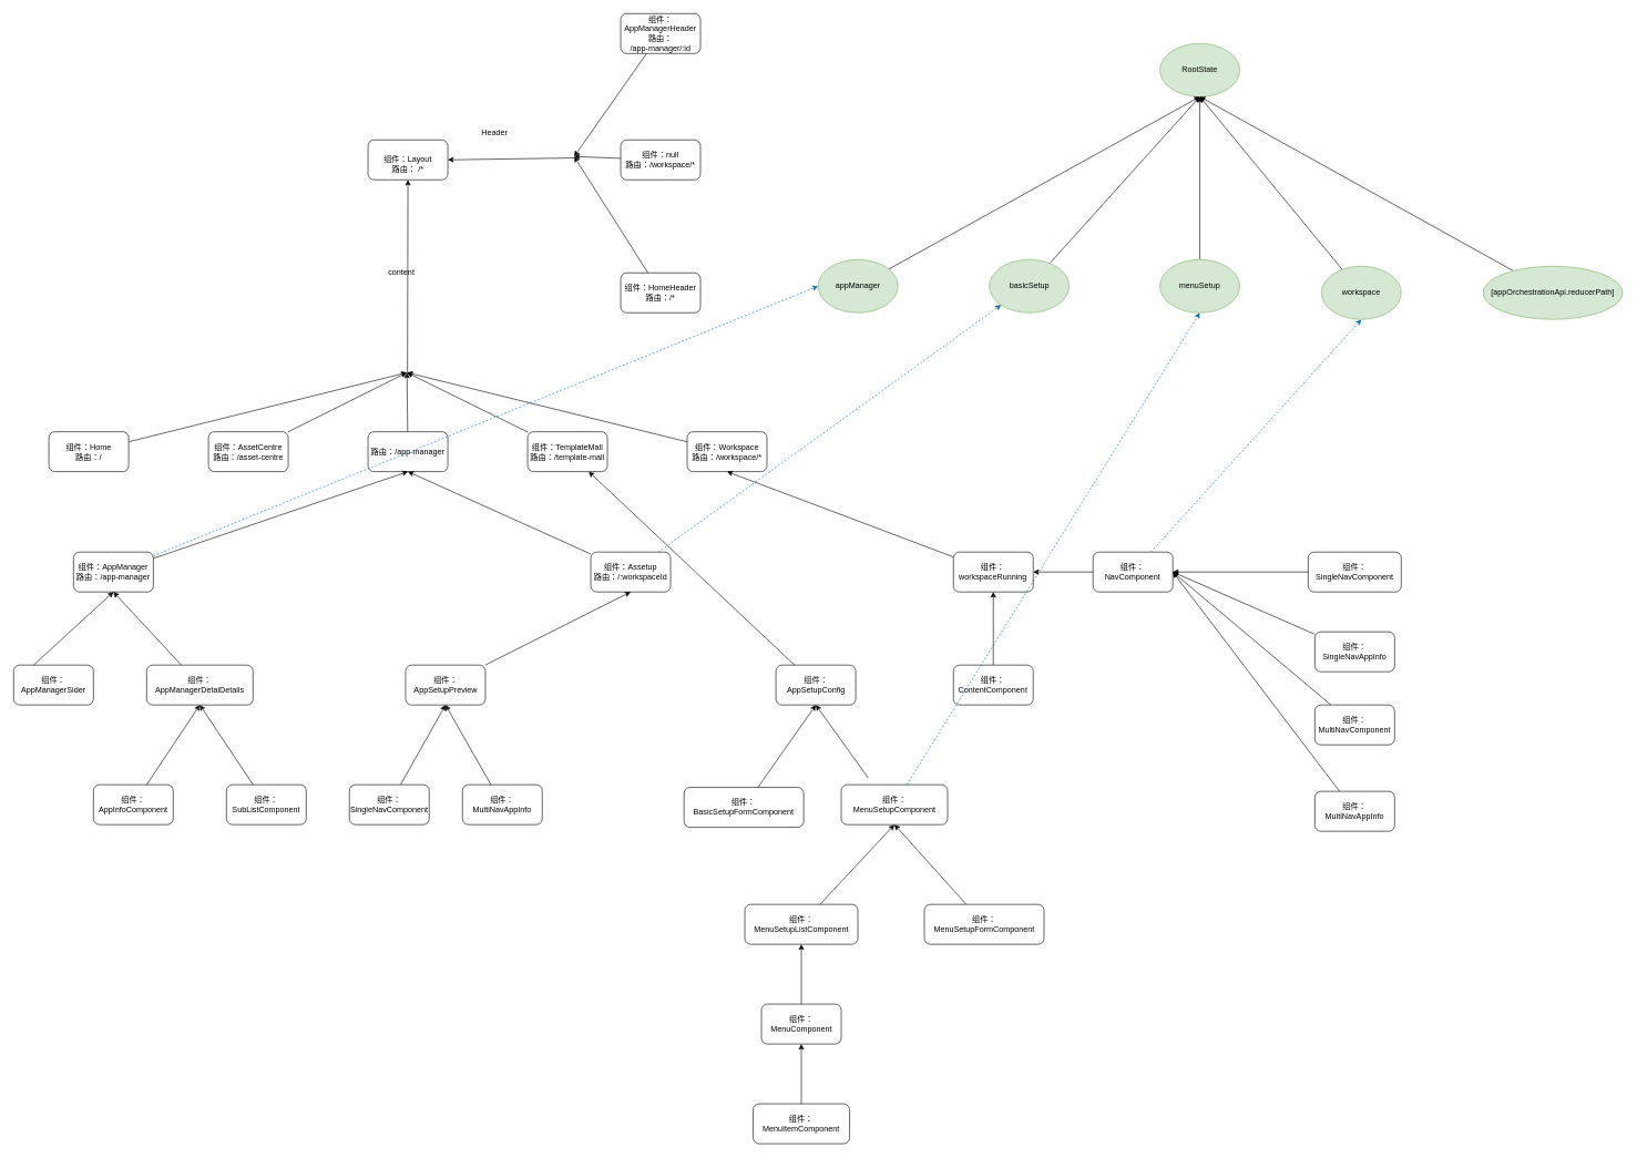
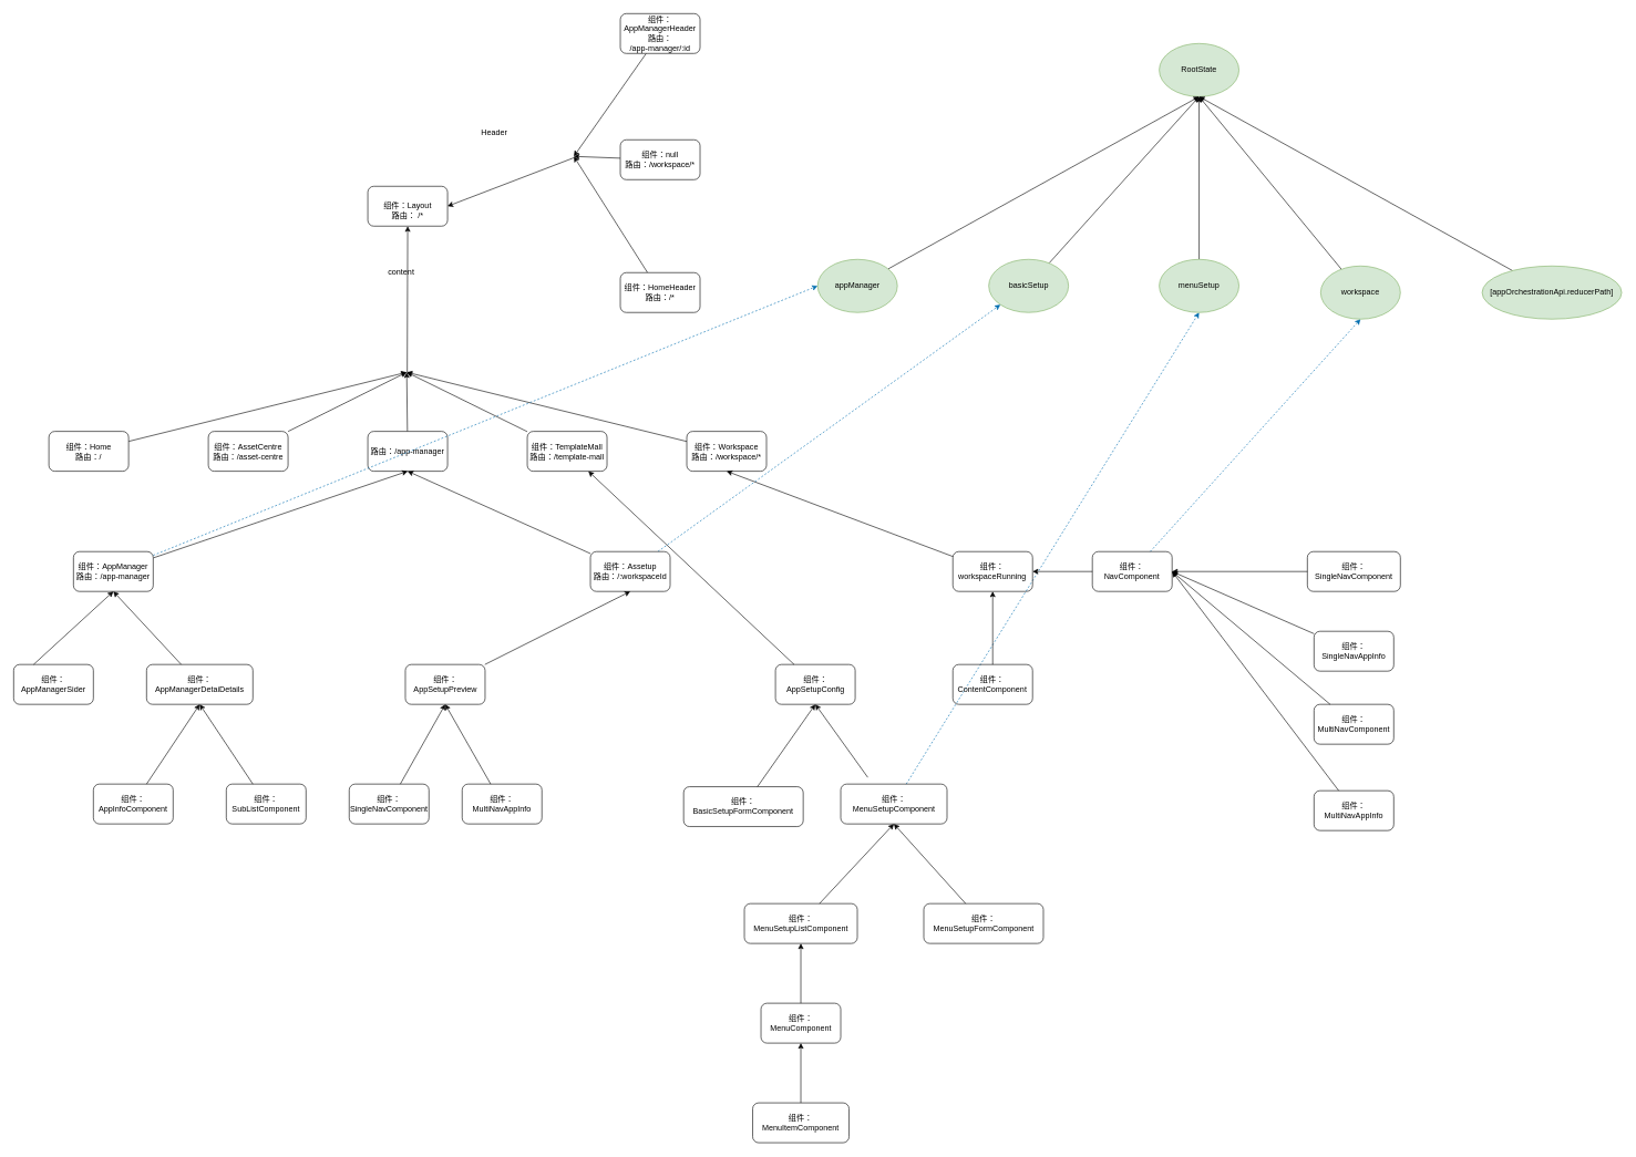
  <mxCell id="0" />
  <mxCell id="1" parent="0" />
  <mxCell id="2" style="edgeStyle=none;html=1;entryX=0.5;entryY=1;entryDx=0;entryDy=0;" edge="1" parent="1" target="4"><mxGeometry x="60" y="470" as="geometry"><mxPoint x="612.326" y="560" as="sourcePoint" /></mxGeometry></mxCell>
  <mxCell id="3" style="edgeStyle=none;html=1;entryX=1;entryY=0.5;entryDx=0;entryDy=0;" edge="1" parent="1" target="4"><mxGeometry x="60" y="470" as="geometry"><mxPoint x="863" y="237.077" as="sourcePoint" /></mxGeometry></mxCell>
- <mxCell id="4" value="&lt;br&gt;组件：Layout&lt;br&gt;路由： /*" style="rounded=1;whiteSpace=wrap;html=1;align=center;" parent="1" vertex="1"><mxGeometry x="553" y="210" width="120" height="60" as="geometry" /></mxCell>
+ <mxCell id="4" value="&lt;br&gt;组件：Layout&lt;br&gt;路由： /*" style="rounded=1;whiteSpace=wrap;html=1;align=center;" parent="1" vertex="1"><mxGeometry x="553" y="280" width="120" height="60" as="geometry" /></mxCell>
  <mxCell id="5" style="edgeStyle=none;html=1;entryX=0.5;entryY=0;entryDx=0;entryDy=0;" edge="1" parent="1" source="6"><mxGeometry x="60" y="470" as="geometry"><mxPoint x="611.5" y="560" as="targetPoint" /></mxGeometry></mxCell>
  <mxCell id="6" value="组件：Home&lt;br&gt;路由：/" style="rounded=1;whiteSpace=wrap;html=1;" parent="1" vertex="1"><mxGeometry x="73" y="649" width="120" height="60" as="geometry" /></mxCell>
  <mxCell id="7" style="edgeStyle=none;html=1;entryX=0.5;entryY=0;entryDx=0;entryDy=0;" edge="1" parent="1" source="8"><mxGeometry x="60" y="470" as="geometry"><mxPoint x="611.5" y="560" as="targetPoint" /></mxGeometry></mxCell>
  <mxCell id="8" value="组件：AssetCentre&lt;br&gt;路由：/asset-centre" style="rounded=1;whiteSpace=wrap;html=1;" parent="1" vertex="1"><mxGeometry x="313" y="649" width="120" height="60" as="geometry" /></mxCell>
  <mxCell id="9" style="edgeStyle=none;html=1;entryX=0.5;entryY=0;entryDx=0;entryDy=0;" edge="1" parent="1" source="10"><mxGeometry x="60" y="470" as="geometry"><mxPoint x="611.5" y="560" as="targetPoint" /></mxGeometry></mxCell>
  <mxCell id="10" value="路由：/app-manager" style="rounded=1;whiteSpace=wrap;html=1;" parent="1" vertex="1"><mxGeometry x="553" y="649" width="120" height="60" as="geometry" /></mxCell>
  <mxCell id="11" style="edgeStyle=none;html=1;entryX=0.5;entryY=0;entryDx=0;entryDy=0;" edge="1" parent="1" source="12"><mxGeometry x="60" y="470" as="geometry"><mxPoint x="611.5" y="560" as="targetPoint" /></mxGeometry></mxCell>
  <mxCell id="12" value="组件：TemplateMall&lt;br&gt;路由：/template-mall" style="rounded=1;whiteSpace=wrap;html=1;" parent="1" vertex="1"><mxGeometry x="793" y="649" width="120" height="60" as="geometry" /></mxCell>
  <mxCell id="13" style="edgeStyle=none;html=1;entryX=0.5;entryY=0;entryDx=0;entryDy=0;" edge="1" parent="1" source="14"><mxGeometry x="60" y="470" as="geometry"><mxPoint x="611.5" y="560" as="targetPoint" /></mxGeometry></mxCell>
  <mxCell id="14" value="组件：Workspace&lt;br&gt;路由：/workspace/*" style="rounded=1;whiteSpace=wrap;html=1;" parent="1" vertex="1"><mxGeometry x="1033" y="649" width="120" height="60" as="geometry" /></mxCell>
  <mxCell id="15" style="edgeStyle=none;html=1;entryX=0.5;entryY=1;entryDx=0;entryDy=0;" edge="1" parent="1" source="17" target="10"><mxGeometry x="60" y="470" as="geometry" /></mxCell>
  <mxCell id="16" style="edgeStyle=none;html=1;entryX=0;entryY=0.5;entryDx=0;entryDy=0;fillColor=#1ba1e2;strokeColor=#006EAF;dashed=1;" edge="1" parent="1" source="17" target="75"><mxGeometry relative="1" as="geometry" /></mxCell>
  <mxCell id="17" value="组件：AppManager&lt;br&gt;路由：/app-manager" style="rounded=1;whiteSpace=wrap;html=1;" parent="1" vertex="1"><mxGeometry x="110" y="830" width="120" height="60" as="geometry" /></mxCell>
  <mxCell id="18" style="edgeStyle=none;html=1;entryX=0.5;entryY=1;entryDx=0;entryDy=0;" edge="1" parent="1" source="20" target="10"><mxGeometry x="60" y="470" as="geometry" /></mxCell>
  <mxCell id="19" style="edgeStyle=none;jumpStyle=arc;html=1;entryX=0;entryY=1;entryDx=0;entryDy=0;dashed=1;strokeColor=#006EAF;fillColor=#1ba1e2;" edge="1" parent="1" source="20" target="79"><mxGeometry relative="1" as="geometry" /></mxCell>
  <mxCell id="20" value="组件：Assetup&lt;br&gt;路由：/:workspaceId" style="rounded=1;whiteSpace=wrap;html=1;" parent="1" vertex="1"><mxGeometry x="888" y="830" width="120" height="60" as="geometry" /></mxCell>
  <mxCell id="21" style="edgeStyle=none;html=1;entryX=0;entryY=0.5;entryDx=0;entryDy=0;" edge="1" parent="1" source="22"><mxGeometry x="60" y="470" as="geometry"><mxPoint x="863" y="235" as="targetPoint" /></mxGeometry></mxCell>
  <mxCell id="22" value="组件：AppManagerHeader&lt;br&gt;路由：&lt;br&gt;/app-manager/:id" style="rounded=1;whiteSpace=wrap;html=1;" vertex="1" parent="1"><mxGeometry x="933" y="20" width="120" height="60" as="geometry" /></mxCell>
  <mxCell id="23" style="edgeStyle=none;html=1;entryX=0;entryY=0.5;entryDx=0;entryDy=0;" edge="1" parent="1" source="24"><mxGeometry x="60" y="470" as="geometry"><mxPoint x="863" y="235" as="targetPoint" /></mxGeometry></mxCell>
  <mxCell id="24" value="组件：null&lt;br&gt;路由：/workspace/*" style="rounded=1;whiteSpace=wrap;html=1;" vertex="1" parent="1"><mxGeometry x="933" y="210" width="120" height="60" as="geometry" /></mxCell>
  <mxCell id="25" style="edgeStyle=none;html=1;entryX=0;entryY=0.5;entryDx=0;entryDy=0;" edge="1" parent="1" source="26"><mxGeometry x="60" y="470" as="geometry"><mxPoint x="863" y="235" as="targetPoint" /></mxGeometry></mxCell>
  <mxCell id="26" value="组件：HomeHeader&lt;br&gt;路由：/*" style="rounded=1;whiteSpace=wrap;html=1;" vertex="1" parent="1"><mxGeometry x="933" y="410" width="120" height="60" as="geometry" /></mxCell>
  <mxCell id="27" value="Header" style="text;html=1;align=center;verticalAlign=middle;resizable=0;points=[];autosize=1;strokeColor=none;" vertex="1" parent="1"><mxGeometry x="718" y="190" width="50" height="20" as="geometry" /></mxCell>
  <mxCell id="28" value="content" style="text;html=1;align=center;verticalAlign=middle;resizable=0;points=[];autosize=1;strokeColor=none;" vertex="1" parent="1"><mxGeometry x="578" y="400" width="50" height="20" as="geometry" /></mxCell>
  <mxCell id="29" style="edgeStyle=none;html=1;entryX=0.5;entryY=1;entryDx=0;entryDy=0;" edge="1" parent="1" target="17"><mxGeometry x="-296.57" y="470" as="geometry"><mxPoint x="50.001" y="1000" as="sourcePoint" /></mxGeometry></mxCell>
  <mxCell id="30" value="组件：AppManagerSider" style="rounded=1;whiteSpace=wrap;html=1;fillColor=none;" vertex="1" parent="1"><mxGeometry x="20" y="1000" width="120" height="60" as="geometry" /></mxCell>
  <mxCell id="31" style="edgeStyle=none;html=1;entryX=0.5;entryY=1;entryDx=0;entryDy=0;" edge="1" parent="1" source="32" target="17"><mxGeometry x="-263" y="470" as="geometry" /></mxCell>
  <mxCell id="32" value="组件：AppManagerDetaiDetails" style="rounded=1;whiteSpace=wrap;html=1;fillColor=none;" vertex="1" parent="1"><mxGeometry x="220" y="1000" width="160" height="60" as="geometry" /></mxCell>
  <mxCell id="33" style="edgeStyle=none;html=1;entryX=0.5;entryY=1;entryDx=0;entryDy=0;" edge="1" parent="1" source="34" target="32"><mxGeometry x="-263" y="470" as="geometry" /></mxCell>
  <mxCell id="34" value="组件：&lt;br&gt;AppInfoComponent" style="rounded=1;whiteSpace=wrap;html=1;fillColor=none;" vertex="1" parent="1"><mxGeometry x="140" y="1180" width="120" height="60" as="geometry" /></mxCell>
  <mxCell id="35" style="edgeStyle=none;html=1;entryX=0.5;entryY=1;entryDx=0;entryDy=0;" edge="1" parent="1" source="36" target="32"><mxGeometry x="-263" y="470" as="geometry" /></mxCell>
  <mxCell id="36" value="组件：SubListComponent" style="rounded=1;whiteSpace=wrap;html=1;fillColor=none;" vertex="1" parent="1"><mxGeometry x="340" y="1180" width="120" height="60" as="geometry" /></mxCell>
  <mxCell id="37" style="edgeStyle=none;html=1;entryX=0.5;entryY=1;entryDx=0;entryDy=0;" edge="1" parent="1" source="38" target="20"><mxGeometry x="-263" y="470" as="geometry" /></mxCell>
  <mxCell id="38" value="组件：&lt;br&gt;AppSetupPreview" style="rounded=1;whiteSpace=wrap;html=1;fillColor=none;" vertex="1" parent="1"><mxGeometry x="609.5" y="1000" width="120" height="60" as="geometry" /></mxCell>
  <mxCell id="39" style="edgeStyle=none;html=1;" edge="1" parent="1" source="40" target="12"><mxGeometry x="-263" y="470" as="geometry" /></mxCell>
  <mxCell id="40" value="组件：&lt;br&gt;AppSetupConfig" style="rounded=1;whiteSpace=wrap;html=1;fillColor=none;" vertex="1" parent="1"><mxGeometry x="1166.5" y="1000" width="120" height="60" as="geometry" /></mxCell>
  <mxCell id="41" style="edgeStyle=none;html=1;entryX=0.5;entryY=1;entryDx=0;entryDy=0;" edge="1" parent="1" source="42" target="38"><mxGeometry x="-263" y="470" as="geometry" /></mxCell>
  <mxCell id="42" value="组件：&lt;br&gt;SingleNavComponent" style="rounded=1;whiteSpace=wrap;html=1;fillColor=none;" vertex="1" parent="1"><mxGeometry x="525" y="1180" width="120" height="60" as="geometry" /></mxCell>
  <mxCell id="43" style="edgeStyle=none;html=1;entryX=0.5;entryY=1;entryDx=0;entryDy=0;" edge="1" parent="1" source="44" target="38"><mxGeometry x="-263" y="470" as="geometry" /></mxCell>
  <mxCell id="44" value="组件：&lt;br&gt;MultiNavAppInfo" style="rounded=1;whiteSpace=wrap;html=1;fillColor=none;" vertex="1" parent="1"><mxGeometry x="695" y="1180" width="120" height="60" as="geometry" /></mxCell>
  <mxCell id="45" style="edgeStyle=none;html=1;entryX=0.5;entryY=1;entryDx=0;entryDy=0;" edge="1" parent="1" target="40"><mxGeometry relative="1" as="geometry"><mxPoint x="1305.464" y="1170" as="sourcePoint" /></mxGeometry></mxCell>
  <mxCell id="46" style="edgeStyle=none;jumpStyle=arc;html=1;entryX=0.5;entryY=1;entryDx=0;entryDy=0;dashed=1;strokeColor=#006EAF;fillColor=#1ba1e2;" edge="1" parent="1" source="47" target="77"><mxGeometry relative="1" as="geometry" /></mxCell>
  <mxCell id="47" value="组件：&lt;br&gt;MenuSetupComponent" style="rounded=1;whiteSpace=wrap;html=1;fillColor=none;" vertex="1" parent="1"><mxGeometry x="1264.71" y="1180" width="160" height="60" as="geometry" /></mxCell>
  <mxCell id="48" style="edgeStyle=none;html=1;entryX=0.5;entryY=1;entryDx=0;entryDy=0;" edge="1" parent="1" source="49" target="40"><mxGeometry relative="1" as="geometry" /></mxCell>
  <mxCell id="49" value="组件：&lt;br&gt;BasicSetupFormComponent" style="rounded=1;whiteSpace=wrap;html=1;fillColor=none;" vertex="1" parent="1"><mxGeometry x="1028.28" y="1184" width="180" height="60" as="geometry" /></mxCell>
  <mxCell id="50" style="edgeStyle=none;html=1;entryX=0.5;entryY=1;entryDx=0;entryDy=0;" edge="1" parent="1" source="51" target="47"><mxGeometry relative="1" as="geometry" /></mxCell>
  <mxCell id="51" value="组件：&lt;br&gt;MenuSetupListComponent" style="rounded=1;whiteSpace=wrap;html=1;fillColor=none;" vertex="1" parent="1"><mxGeometry x="1119.71" y="1360" width="170" height="60" as="geometry" /></mxCell>
  <mxCell id="52" style="edgeStyle=none;html=1;entryX=0.5;entryY=1;entryDx=0;entryDy=0;" edge="1" parent="1" source="53" target="47"><mxGeometry relative="1" as="geometry" /></mxCell>
  <mxCell id="53" value="组件：&lt;br&gt;MenuSetupFormComponent" style="rounded=1;whiteSpace=wrap;html=1;fillColor=none;" vertex="1" parent="1"><mxGeometry x="1389.71" y="1360" width="180" height="60" as="geometry" /></mxCell>
  <mxCell id="54" style="edgeStyle=none;html=1;entryX=0.5;entryY=1;entryDx=0;entryDy=0;" edge="1" parent="1" source="55" target="51"><mxGeometry relative="1" as="geometry" /></mxCell>
  <mxCell id="55" value="组件：&lt;br&gt;MenuComponent" style="rounded=1;whiteSpace=wrap;html=1;fillColor=none;" vertex="1" parent="1"><mxGeometry x="1144.71" y="1510" width="120" height="60" as="geometry" /></mxCell>
  <mxCell id="56" style="edgeStyle=none;html=1;entryX=0.5;entryY=1;entryDx=0;entryDy=0;" edge="1" parent="1" source="57" target="55"><mxGeometry relative="1" as="geometry" /></mxCell>
  <mxCell id="57" value="组件：&lt;br&gt;MenuItemComponent" style="rounded=1;whiteSpace=wrap;html=1;fillColor=none;" vertex="1" parent="1"><mxGeometry x="1132.21" y="1660" width="145" height="60" as="geometry" /></mxCell>
  <mxCell id="58" style="edgeStyle=none;html=1;entryX=0.5;entryY=1;entryDx=0;entryDy=0;" edge="1" parent="1" source="59" target="14"><mxGeometry relative="1" as="geometry" /></mxCell>
  <mxCell id="59" value="组件：workspaceRunning" style="rounded=1;whiteSpace=wrap;html=1;fillColor=none;" vertex="1" parent="1"><mxGeometry x="1433.43" y="830" width="120" height="60" as="geometry" /></mxCell>
  <mxCell id="60" style="edgeStyle=none;html=1;entryX=1;entryY=0.5;entryDx=0;entryDy=0;" edge="1" parent="1" source="62" target="59"><mxGeometry relative="1" as="geometry" /></mxCell>
  <mxCell id="61" style="edgeStyle=none;jumpStyle=arc;html=1;entryX=0.5;entryY=1;entryDx=0;entryDy=0;dashed=1;strokeColor=#006EAF;fillColor=#1ba1e2;" edge="1" parent="1" source="62" target="81"><mxGeometry relative="1" as="geometry" /></mxCell>
  <mxCell id="62" value="组件：NavComponent" style="rounded=1;whiteSpace=wrap;html=1;fillColor=none;" vertex="1" parent="1"><mxGeometry x="1643.43" y="830" width="120" height="60" as="geometry" /></mxCell>
  <mxCell id="63" style="edgeStyle=none;html=1;entryX=0.5;entryY=1;entryDx=0;entryDy=0;" edge="1" parent="1" source="64" target="59"><mxGeometry relative="1" as="geometry" /></mxCell>
  <mxCell id="64" value="组件：ContentComponent" style="rounded=1;whiteSpace=wrap;html=1;fillColor=none;" vertex="1" parent="1"><mxGeometry x="1433.43" y="1000" width="120" height="60" as="geometry" /></mxCell>
  <mxCell id="65" style="edgeStyle=none;html=1;entryX=1;entryY=0.5;entryDx=0;entryDy=0;" edge="1" parent="1" source="66" target="62"><mxGeometry relative="1" as="geometry" /></mxCell>
  <mxCell id="66" value="组件：&lt;br&gt;SingleNavComponent" style="rounded=1;whiteSpace=wrap;html=1;fillColor=none;" vertex="1" parent="1"><mxGeometry x="1967" y="830" width="140" height="60" as="geometry" /></mxCell>
  <mxCell id="67" style="edgeStyle=none;html=1;entryX=1;entryY=0.5;entryDx=0;entryDy=0;" edge="1" parent="1" source="68" target="62"><mxGeometry relative="1" as="geometry" /></mxCell>
  <mxCell id="68" value="组件：&lt;br&gt;SingleNavAppInfo" style="rounded=1;whiteSpace=wrap;html=1;fillColor=none;" vertex="1" parent="1"><mxGeometry x="1977" y="950" width="120" height="60" as="geometry" /></mxCell>
  <mxCell id="69" style="edgeStyle=none;html=1;entryX=1;entryY=0.5;entryDx=0;entryDy=0;" edge="1" parent="1" source="70" target="62"><mxGeometry relative="1" as="geometry" /></mxCell>
  <mxCell id="70" value="组件：&lt;br&gt;MultiNavComponent" style="rounded=1;whiteSpace=wrap;html=1;fillColor=none;" vertex="1" parent="1"><mxGeometry x="1977" y="1060" width="120" height="60" as="geometry" /></mxCell>
  <mxCell id="71" style="edgeStyle=none;html=1;entryX=1;entryY=0.5;entryDx=0;entryDy=0;" edge="1" parent="1" source="72" target="62"><mxGeometry relative="1" as="geometry" /></mxCell>
  <mxCell id="72" value="组件：&lt;br&gt;MultiNavAppInfo" style="rounded=1;whiteSpace=wrap;html=1;fillColor=none;" vertex="1" parent="1"><mxGeometry x="1977" y="1190" width="120" height="60" as="geometry" /></mxCell>
  <mxCell id="73" value="RootState" style="ellipse;whiteSpace=wrap;html=1;fillColor=#d5e8d4;strokeColor=#82b366;" vertex="1" parent="1"><mxGeometry x="1744.07" y="65" width="120" height="80" as="geometry" /></mxCell>
  <mxCell id="74" style="edgeStyle=none;html=1;entryX=0.5;entryY=1;entryDx=0;entryDy=0;" edge="1" parent="1" source="75" target="73"><mxGeometry relative="1" as="geometry" /></mxCell>
  <mxCell id="75" value="appManager" style="ellipse;whiteSpace=wrap;html=1;fillColor=#d5e8d4;strokeColor=#82b366;" vertex="1" parent="1"><mxGeometry x="1230" y="390" width="120" height="80" as="geometry" /></mxCell>
  <mxCell id="76" style="edgeStyle=none;html=1;entryX=0.5;entryY=1;entryDx=0;entryDy=0;" edge="1" parent="1" source="77" target="73"><mxGeometry relative="1" as="geometry" /></mxCell>
  <mxCell id="77" value="menuSetup" style="ellipse;whiteSpace=wrap;html=1;fillColor=#d5e8d4;strokeColor=#82b366;" vertex="1" parent="1"><mxGeometry x="1744.07" y="390" width="120" height="80" as="geometry" /></mxCell>
  <mxCell id="78" style="edgeStyle=none;html=1;entryX=0.5;entryY=1;entryDx=0;entryDy=0;" edge="1" parent="1" source="79" target="73"><mxGeometry relative="1" as="geometry" /></mxCell>
  <mxCell id="79" value="basicSetup" style="ellipse;whiteSpace=wrap;html=1;fillColor=#d5e8d4;strokeColor=#82b366;" vertex="1" parent="1"><mxGeometry x="1487.5" y="390" width="120" height="80" as="geometry" /></mxCell>
  <mxCell id="80" style="edgeStyle=none;html=1;entryX=0.5;entryY=1;entryDx=0;entryDy=0;" edge="1" parent="1" source="81" target="73"><mxGeometry relative="1" as="geometry" /></mxCell>
  <mxCell id="81" value="workspace" style="ellipse;whiteSpace=wrap;html=1;fillColor=#d5e8d4;strokeColor=#82b366;" vertex="1" parent="1"><mxGeometry x="1987" y="400" width="120" height="80" as="geometry" /></mxCell>
  <mxCell id="82" style="edgeStyle=none;jumpStyle=arc;html=1;entryX=0.5;entryY=1;entryDx=0;entryDy=0;strokeColor=#000000;" edge="1" parent="1" source="83" target="73"><mxGeometry relative="1" as="geometry" /></mxCell>
  <mxCell id="83" value="[appOrchestrationApi.reducerPath]" style="ellipse;whiteSpace=wrap;html=1;fillColor=#d5e8d4;strokeColor=#82b366;" vertex="1" parent="1"><mxGeometry x="2230" y="400" width="210" height="80" as="geometry" /></mxCell>
